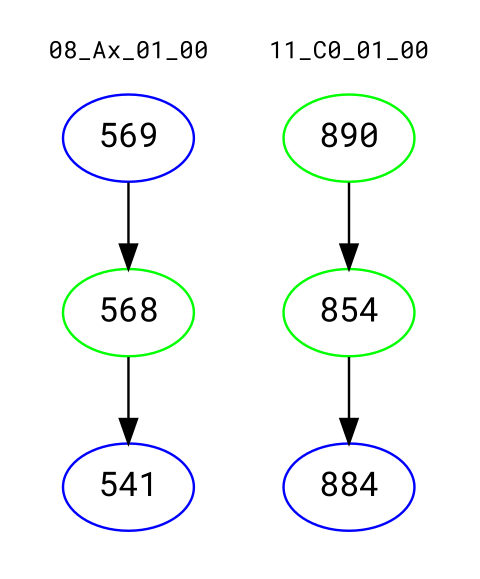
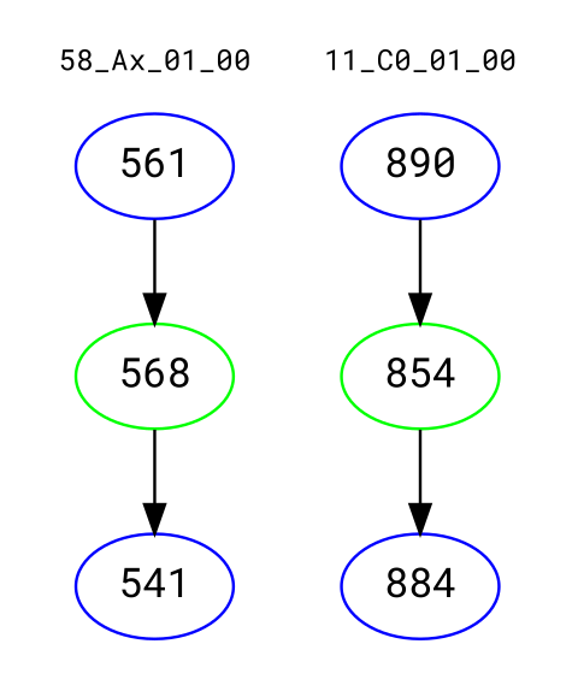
  digraph {
    fontname="Roboto Mono"
    node [color=blue fontname="Roboto Mono"]
    edge [color=black fontname="Roboto Mono"]
-   n1 [label=569]
+   n1 [label=561]
    n2 [color=green label=568]
    n3 [label=541]
-   n4 [color=green label=890]
+   n4 [label=890]
    n5 [color=green label=854]
    n6 [label=884]
    subgraph cluster_1 {
      color=white
      fontsize=10
-     label="08_Ax_01_00"
+     label="58_Ax_01_00"
      n1
      n2
      n3
    }
    subgraph cluster_2 {
      color=white
      fontsize=10
      label="11_C0_01_00"
      n4
      n5
      n6
    }
    n1 -> n2
    n2 -> n3
    n4 -> n5
    n5 -> n6
  }
